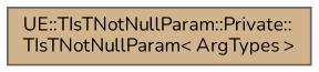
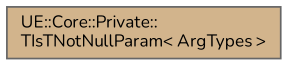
  digraph {
    rankdir=TB
    fontname=Nunito
-   n1 [color=grey40 fillcolor=tan fontname=Nunito fontsize=10 height=0.2 label="UE::TIsTNotNullParam::Private::\lTIsTNotNullParam\< ArgTypes \>" shape=box style=filled width=0.4]
+   n1 [color=grey40 fillcolor=tan fontname=Nunito fontsize=10 height=0.2 label="UE::Core::Private::\lTIsTNotNullParam\< ArgTypes \>" shape=box style=filled width=0.4]
  }
